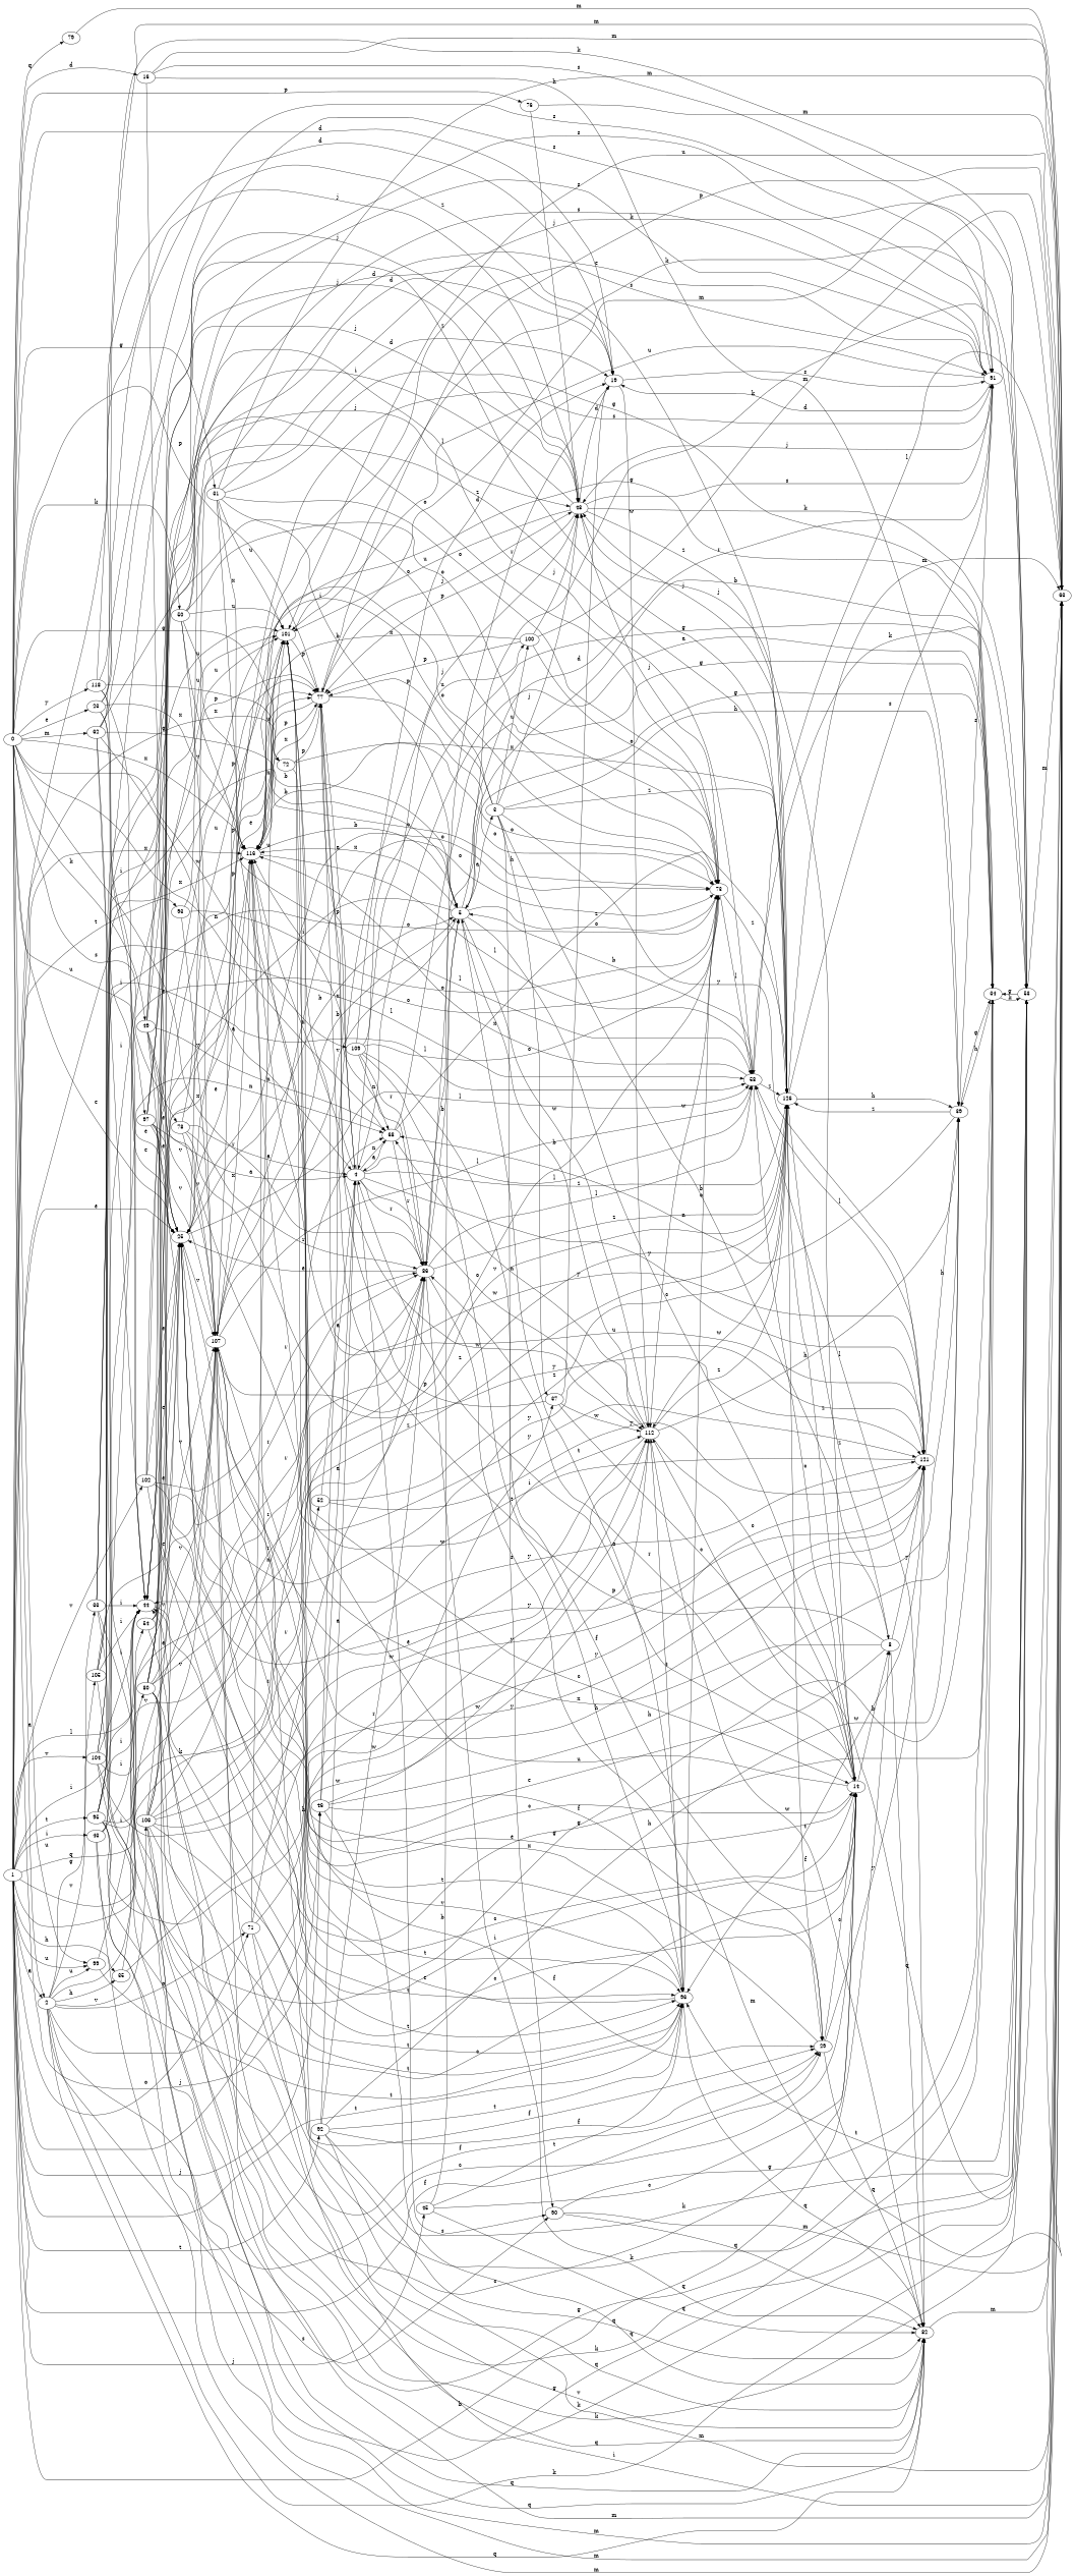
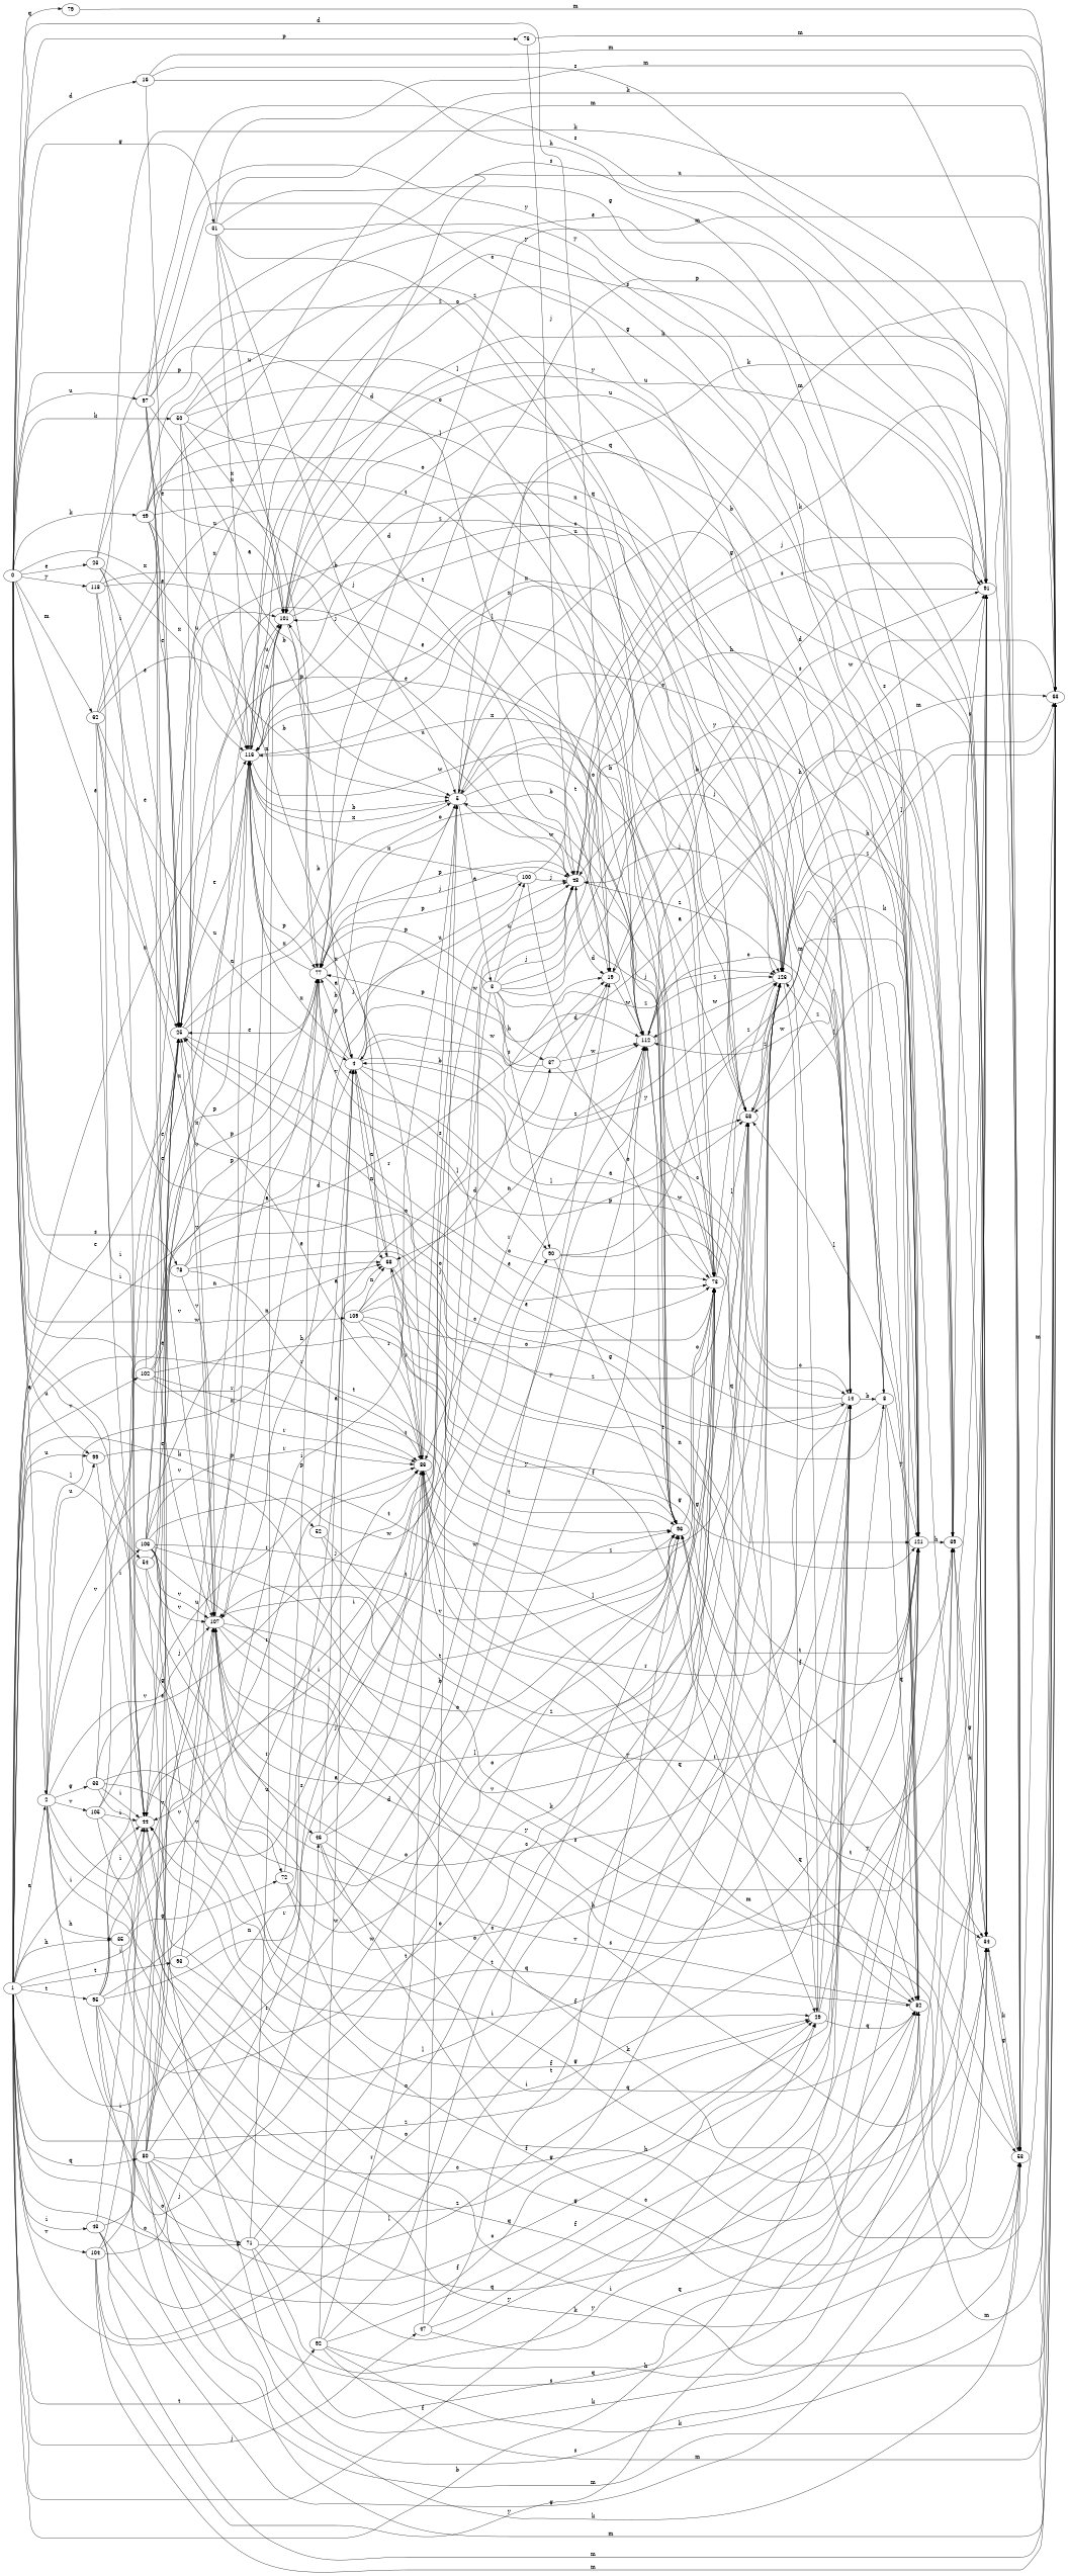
  strict digraph {
    rankdir=LR
    0
    2
    16
    19
    23
    25
    31
    n8 [label=72]
    46
    49
    50
    62
    68
    76
    77
    79
    86
    n18 [label=78]
    97
    99
    109
    116
    118
    35
    71
    14
    33
    37
    53
    82
    90
    105
    106
    107
    39
    63
    91
    112
    44
    126
    58
    96
    n43 [label=5]
    73
    121
    34
    101
    29
    48
    4
    1
    8
    43
-   47 [label=45]
+   47
    52
    54
    80
    92
    93
    95
    102
    104
    3
    100
    0 -> 2 [label=a]
    0 -> 16 [label=d]
    0 -> 19 [label=d]
    0 -> 23 [label=e]
    0 -> 25 [label=e]
    0 -> 31 [label=g]
    0 -> n8 [label=g]
    0 -> 46 [label=j]
    0 -> 49 [label=k]
    0 -> 50 [label=k]
    0 -> 62 [label=m]
    0 -> 68 [label=n]
    0 -> 76 [label=p]
    0 -> 77 [label=p]
    0 -> 79 [label=q]
    0 -> 86 [label=r]
    0 -> n18 [label=s]
    0 -> 97 [label=u]
    0 -> 99 [label=u]
    0 -> 109 [label=w]
    0 -> 116 [label=x]
    0 -> 118 [label=y]
    2 -> 99 [label=u]
    2 -> 35 [label=h]
    2 -> 71 [label=o]
    2 -> 14 [label=c]
    2 -> 33 [label=g]
    2 -> 37 [label=h]
    2 -> 53 [label=k]
    2 -> 82 [label=q]
    2 -> 90 [label=s]
    2 -> 105 [label=v]
    2 -> 106 [label=v]
    2 -> 107 [label=v]
    16 -> 25 [label=e]
    16 -> 39 [label=h]
    16 -> 63 [label=m]
    16 -> 91 [label=s]
    19 -> 86 [label=r]
    19 -> 91 [label=s]
    19 -> 112 [label=w]
    23 -> 25 [label=e]
    23 -> 116 [label=x]
    23 -> 91 [label=s]
    23 -> 44 [label=i]
    23 -> 126 [label=z]
    25 -> 107 [label=v]
    25 -> 58 [label=l]
    25 -> 96 [label=t]
    25 -> n43 [label=b]
    25 -> 73 [label=o]
    31 -> 116 [label=x]
    31 -> 53 [label=k]
    31 -> 63 [label=m]
    31 -> n43 [label=b]
    31 -> 73 [label=o]
    31 -> 121 [label=y]
    31 -> 34 [label=g]
    31 -> 101 [label=u]
    n8 -> 77 [label=p]
    n8 -> 73 [label=o]
    n8 -> 29 [label=f]
    46 -> 82 [label=q]
    46 -> 39 [label=h]
    46 -> 112 [label=w]
    46 -> 29 [label=f]
    46 -> 48 [label=j]
    46 -> 4 [label=a]
    49 -> 25 [label=e]
    49 -> 68 [label=n]
    49 -> 107 [label=v]
    49 -> 58 [label=l]
    49 -> 96 [label=t]
    49 -> 73 [label=o]
    49 -> 121 [label=y]
    49 -> 48 [label=j]
    50 -> 19 [label=d]
    50 -> 116 [label=x]
    50 -> 107 [label=v]
    50 -> 126 [label=z]
    50 -> 58 [label=l]
    50 -> 73 [label=o]
    50 -> 101 [label=u]
    62 -> 14 [label=c]
    62 -> 63 [label=m]
    62 -> 44 [label=i]
    62 -> 126 [label=z]
    62 -> n43 [label=b]
    62 -> 73 [label=o]
    62 -> 4 [label=a]
    68 -> 86 [label=r]
    68 -> 126 [label=z]
    68 -> 34 [label=g]
    68 -> 4 [label=a]
    76 -> 63 [label=m]
    76 -> 48 [label=j]
    77 -> 25 [label=e]
    77 -> 116 [label=x]
    77 -> 63 [label=m]
    77 -> 112 [label=w]
    77 -> 73 [label=o]
    77 -> 48 [label=j]
    77 -> 4 [label=a]
    79 -> 63 [label=m]
    86 -> 25 [label=e]
    86 -> 116 [label=x]
    86 -> 82 [label=q]
    86 -> 63 [label=m]
    86 -> 126 [label=z]
    86 -> 58 [label=l]
    86 -> n43 [label=b]
    n18 -> 86 [label=r]
    n18 -> 107 [label=v]
    n18 -> 73 [label=o]
    n18 -> 121 [label=y]
    n18 -> 4 [label=a]
    97 -> 19 [label=d]
    97 -> 25 [label=e]
    97 -> 14 [label=c]
    97 -> 107 [label=v]
    97 -> 91 [label=s]
    97 -> 121 [label=y]
    97 -> 101 [label=u]
    97 -> 4 [label=a]
    99 -> 44 [label=i]
    99 -> 96 [label=t]
    109 -> 19 [label=d]
    109 -> 68 [label=n]
    109 -> 86 [label=r]
    109 -> 96 [label=t]
    109 -> 73 [label=o]
    109 -> 34 [label=g]
    109 -> 29 [label=f]
    116 -> 25 [label=e]
    116 -> 77 [label=p]
    116 -> 82 [label=q]
    116 -> 91 [label=s]
    116 -> 112 [label=w]
    116 -> 58 [label=l]
    116 -> n43 [label=b]
+   116 -> 121 [label=y]
    116 -> 34 [label=g]
    116 -> 101 [label=u]
    118 -> 25 [label=e]
    118 -> 53 [label=k]
    118 -> 44 [label=i]
    118 -> n43 [label=b]
    118 -> 48 [label=j]
    35 -> 86 [label=r]
    35 -> 121 [label=y]
    71 -> 82 [label=q]
    71 -> 73 [label=o]
    71 -> 121 [label=y]
    71 -> 101 [label=u]
    71 -> 29 [label=f]
    14 -> 25 [label=e]
    14 -> 86 [label=r]
    14 -> 44 [label=i]
    14 -> 126 [label=z]
    14 -> 101 [label=u]
    14 -> 48 [label=j]
    14 -> 4 [label=a]
    14 -> 8 [label=b]
    33 -> 82 [label=q]
    33 -> 44 [label=i]
    33 -> 73 [label=o]
    33 -> 34 [label=g]
    33 -> 101 [label=u]
    33 -> 48 [label=j]
    37 -> 19 [label=d]
    37 -> 77 [label=p]
    37 -> 14 [label=c]
    37 -> 112 [label=w]
    53 -> 63 [label=m]
    53 -> 96 [label=t]
    53 -> 34 [label=g]
    82 -> 107 [label=v]
    82 -> 63 [label=m]
    82 -> 112 [label=w]
    82 -> 58 [label=l]
    90 -> 82 [label=q]
    90 -> 63 [label=m]
-   90 -> 34 [label=g]
+   90 -> 96 [label=g]
    105 -> 86 [label=r]
    105 -> 116 [label=x]
    105 -> 53 [label=k]
    105 -> 44 [label=i]
    105 -> 58 [label=l]
    106 -> 25 [label=e]
    106 -> 68 [label=n]
    106 -> 77 [label=p]
    106 -> 86 [label=r]
    106 -> 14 [label=c]
    106 -> 82 [label=q]
    106 -> 107 [label=v]
    106 -> 91 [label=s]
    106 -> 112 [label=w]
    106 -> 96 [label=t]
    106 -> 121 [label=y]
    106 -> 34 [label=g]
    107 -> 116 [label=x]
    107 -> 14 [label=c]
    107 -> 53 [label=k]
    107 -> 39 [label=h]
    107 -> 91 [label=s]
    107 -> 58 [label=l]
    107 -> 96 [label=t]
    107 -> n43 [label=b]
    107 -> 73 [label=o]
    39 -> 68 [label=n]
    39 -> 91 [label=s]
    39 -> 126 [label=z]
    39 -> 34 [label=g]
    63 -> 77 [label=p]
    63 -> 112 [label=w]
    63 -> 44 [label=i]
    63 -> 58 [label=l]
    63 -> 101 [label=u]
    91 -> 19 [label=d]
    91 -> 25 [label=e]
    91 -> 86 [label=r]
    91 -> 101 [label=u]
    91 -> 48 [label=j]
    112 -> 25 [label=e]
    112 -> 68 [label=n]
    112 -> 14 [label=c]
    112 -> 39 [label=h]
    112 -> 126 [label=z]
    112 -> 96 [label=t]
    112 -> n43 [label=b]
    44 -> 25 [label=e]
    44 -> 34 [label=g]
    126 -> 116 [label=x]
    126 -> 107 [label=v]
    126 -> 39 [label=h]
    126 -> 63 [label=m]
    126 -> 91 [label=s]
    126 -> 112 [label=w]
    126 -> 29 [label=f]
    126 -> 48 [label=j]
    58 -> 116 [label=x]
    58 -> 14 [label=c]
    58 -> 53 [label=k]
    58 -> 126 [label=z]
    58 -> n43 [label=b]
    96 -> 25 [label=e]
    96 -> 82 [label=q]
    96 -> 107 [label=v]
    96 -> 73 [label=o]
    n43 -> 116 [label=x]
    n43 -> 14 [label=c]
    n43 -> 53 [label=k]
    n43 -> 107 [label=v]
    n43 -> 112 [label=w]
    n43 -> 44 [label=i]
    n43 -> 96 [label=t]
    n43 -> 73 [label=o]
    n43 -> 34 [label=g]
    n43 -> 3 [label=a]
    73 -> 112 [label=w]
    73 -> 126 [label=z]
    73 -> 58 [label=l]
    73 -> 48 [label=j]
    121 -> 39 [label=h]
    121 -> 44 [label=i]
    121 -> 58 [label=l]
    121 -> 96 [label=t]
    121 -> 101 [label=u]
    34 -> 53 [label=k]
    34 -> 39 [label=h]
    34 -> n43 [label=b]
    34 -> 4 [label=a]
    101 -> 77 [label=p]
    101 -> 116 [label=x]
    101 -> 14 [label=c]
    101 -> 53 [label=k]
    101 -> 82 [label=q]
    29 -> 116 [label=x]
    29 -> 14 [label=c]
    29 -> 82 [label=q]
    29 -> 121 [label=y]
    48 -> 19 [label=d]
    48 -> 77 [label=p]
    48 -> 53 [label=k]
    48 -> 91 [label=s]
    48 -> 44 [label=i]
    48 -> 126 [label=z]
    48 -> 101 [label=u]
    4 -> 68 [label=n]
    4 -> 77 [label=p]
    4 -> 86 [label=r]
    4 -> 116 [label=x]
    4 -> 90 [label=s]
    4 -> 112 [label=w]
    4 -> 126 [label=z]
    4 -> 58 [label=l]
    4 -> 121 [label=y]
    4 -> 100 [label=u]
    1 -> 2 [label=a]
    1 -> 19 [label=d]
    1 -> 25 [label=e]
    1 -> n8 [label=g]
    1 -> 46 [label=j]
    1 -> 99 [label=u]
    1 -> 116 [label=x]
    1 -> 35 [label=h]
    1 -> 71 [label=o]
    1 -> 112 [label=w]
    1 -> 44 [label=i]
    1 -> 126 [label=z]
    1 -> 58 [label=l]
    1 -> 96 [label=t]
    1 -> 29 [label=f]
    1 -> 8 [label=b]
    1 -> 43 [label=i]
    1 -> 47 [label=j]
    1 -> 52 [label=k]
    1 -> 54 [label=l]
    1 -> 80 [label=q]
    1 -> 92 [label=t]
    1 -> 93 [label=t]
    1 -> 95 [label=t]
    1 -> 102 [label=v]
    1 -> 104 [label=v]
    8 -> 25 [label=e]
    8 -> 77 [label=p]
    8 -> 116 [label=x]
    8 -> 82 [label=q]
    8 -> 126 [label=z]
    8 -> 121 [label=y]
    43 -> 68 [label=n]
    43 -> 63 [label=m]
    43 -> 44 [label=i]
    43 -> 73 [label=o]
    43 -> 34 [label=g]
    47 -> 14 [label=c]
    47 -> 82 [label=q]
    47 -> 96 [label=t]
    47 -> n43 [label=b]
    52 -> 126 [label=z]
    52 -> 121 [label=y]
    52 -> 4 [label=a]
    54 -> 25 [label=e]
    54 -> 116 [label=x]
    54 -> 53 [label=k]
    54 -> 107 [label=v]
    80 -> 25 [label=e]
    80 -> 77 [label=p]
    80 -> 86 [label=r]
    80 -> 14 [label=c]
    80 -> 53 [label=k]
    80 -> 107 [label=v]
    80 -> 63 [label=m]
    80 -> 91 [label=s]
    80 -> 126 [label=z]
    80 -> 96 [label=t]
    80 -> 101 [label=u]
    92 -> 86 [label=r]
    92 -> 53 [label=k]
    92 -> 39 [label=h]
    92 -> 63 [label=m]
    92 -> 96 [label=t]
    92 -> 29 [label=f]
    92 -> 4 [label=a]
    93 -> 19 [label=d]
    93 -> 107 [label=v]
    93 -> 73 [label=o]
    95 -> 77 [label=p]
    95 -> 86 [label=r]
    95 -> 107 [label=v]
    95 -> 63 [label=m]
    95 -> 91 [label=s]
    95 -> 112 [label=w]
    95 -> 44 [label=i]
    95 -> 29 [label=f]
    95 -> 48 [label=j]
    102 -> 25 [label=e]
    102 -> 77 [label=p]
    102 -> 86 [label=r]
    102 -> 96 [label=t]
    102 -> 121 [label=y]
    102 -> 48 [label=j]
    104 -> 86 [label=r]
    104 -> 63 [label=m]
    104 -> 44 [label=i]
    104 -> 73 [label=o]
    104 -> 121 [label=y]
    104 -> 101 [label=u]
    3 -> 77 [label=p]
    3 -> 37 [label=h]
    3 -> 90 [label=s]
    3 -> 39 [label=h]
    3 -> 44 [label=i]
    3 -> 126 [label=z]
    3 -> 121 [label=y]
    3 -> 48 [label=j]
    3 -> 8 [label=b]
    3 -> 100 [label=u]
    100 -> 77 [label=p]
    100 -> 116 [label=x]
    100 -> 63 [label=m]
    100 -> 73 [label=o]
    100 -> 48 [label=j]
  }
